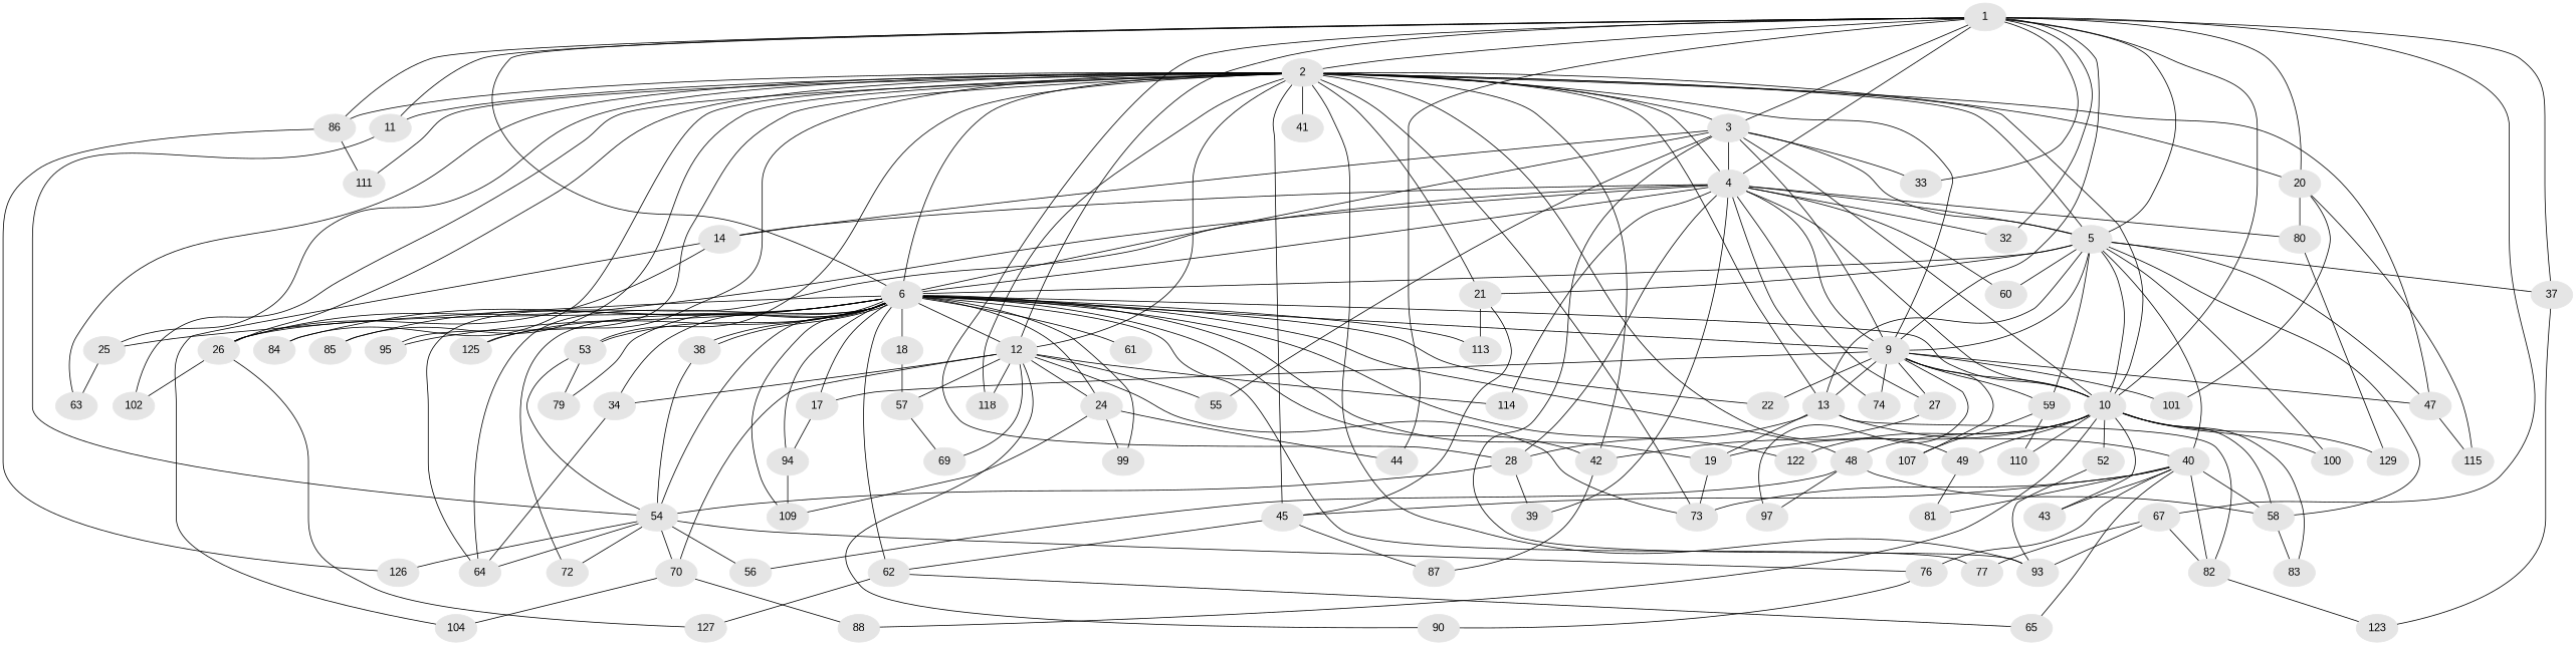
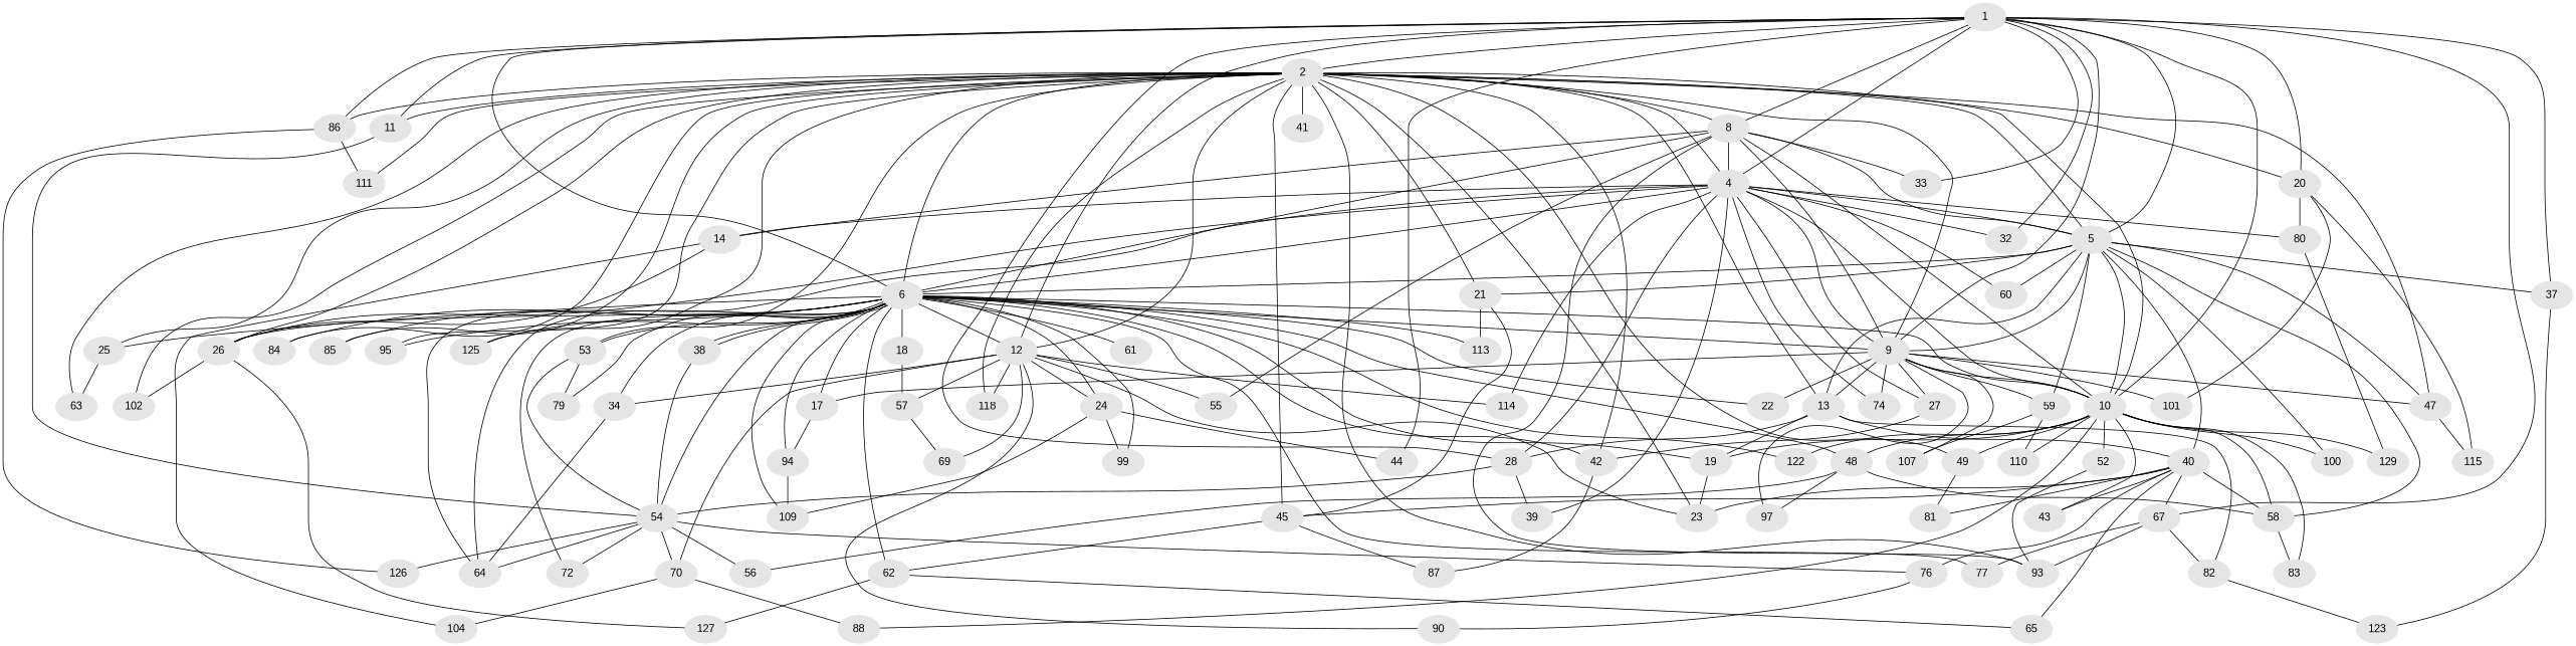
  graph {
    fontname="Liberation Sans"
    node [color=gray90 fontname="Liberation Sans" style=filled]
    edge [fontname="Liberation Sans"]
    1 [super="+16"]
    2 [super="+8"]
-   3
+   3 [label=8]
    4 [super="+128"]
    5 [super="+92"]
    6 [super="+7"]
    9 [super="+23"]
    10 [super="+36"]
    11 [super="+96"]
    12 [super="+15"]
    20
    28 [super="+29"]
    32
    33
    37
    44
    67
    86
    13 [super="+31"]
    21 [super="+35"]
    25
    26 [super="+30"]
    41
    42 [super="+106"]
    45 [super="+117"]
    47 [super="+103"]
    49 [super="+51"]
    53 [super="+89"]
    63
-   73 [super="+91"]
+   73 [super="+91" label=23]
    84 [super="+121"]
    85
    93 [super="+108"]
    95
    102
    111
    118
    125
    14 [super="+46"]
    55
    27
    39
    60
    64 [super="+105"]
    74
    80
    114
    40 [super="+112"]
    58
    59
    100
    17 [super="+66"]
    18
    19 [super="+75"]
    22
    24 [super="+50"]
    34
    38 [super="+120"]
    48 [super="+78"]
    54 [super="+68"]
    61
    62 [super="+98"]
    72
    77
    79
    94
    99
    109 [super="+116"]
    113 [super="+119"]
    122
    97
    101
    107
    43
    52 [super="+124"]
    83
    88
    110
    129
    57
    69
    70
    90
    115
    123
    82
    126
    127
    87
    81
    104
    65
    76
    56
    1 -- 2 [weight=2]
    1 -- 3
    1 -- 4
    1 -- 5 [weight=2]
    1 -- 6 [weight=2]
    1 -- 9
    1 -- 10
    1 -- 11
    1 -- 12
    1 -- 20
    1 -- 28
    1 -- 32
    1 -- 33
    1 -- 37
    1 -- 44
    1 -- 67
    1 -- 86
    2 -- 3 [weight=2]
    2 -- 4 [weight=2]
    2 -- 5 [weight=2]
    2 -- 6 [weight=4]
    2 -- 9 [weight=2]
    2 -- 10 [weight=3]
    2 -- 11 [weight=2]
    2 -- 12
    2 -- 20
    2 -- 86
    2 -- 13
    2 -- 21
    2 -- 25
    2 -- 26
    2 -- 41
    2 -- 42
    2 -- 45
    2 -- 47
    2 -- 49
    2 -- 53
    2 -- 63
    2 -- 73
    2 -- 84 [weight=2]
    2 -- 85
    2 -- 93
    2 -- 95
    2 -- 102
    2 -- 111
    2 -- 118
    2 -- 125
    3 -- 4
    3 -- 5
    3 -- 6 [weight=2]
    3 -- 9
    3 -- 10
    3 -- 33
    3 -- 93
    3 -- 14
    3 -- 55
    4 -- 5
    4 -- 6 [weight=2]
    4 -- 9
    4 -- 10
    4 -- 28
    4 -- 32
    4 -- 26
    4 -- 14
    4 -- 27
    4 -- 39
    4 -- 60
    4 -- 64
    4 -- 74
    4 -- 80
    4 -- 114
    5 -- 6 [weight=2]
    5 -- 9
    5 -- 10
    5 -- 37
    5 -- 13
    5 -- 21
    5 -- 47
    5 -- 60
    5 -- 40
    5 -- 58
    5 -- 59
    5 -- 100
    6 -- 9 [weight=2]
    6 -- 10 [weight=2]
    6 -- 12
    6 -- 25
    6 -- 26
    6 -- 42
    6 -- 53
    6 -- 84
    6 -- 85
    6 -- 95
    6 -- 125
    6 -- 64
    6 -- 17 [weight=2]
    6 -- 18
    6 -- 19
    6 -- 22
    6 -- 24
    6 -- 34
    6 -- 38
    6 -- 38
    6 -- 48
    6 -- 54
    6 -- 61
    6 -- 62 [weight=2]
    6 -- 72
    6 -- 77
    6 -- 79
    6 -- 94
    6 -- 99
    6 -- 109
    6 -- 113 [weight=2]
    6 -- 122
    9 -- 10 [weight=2]
    9 -- 13
    9 -- 47
    9 -- 27
    9 -- 74
    9 -- 59
    9 -- 17
    9 -- 22
    9 -- 97
    9 -- 101
    9 -- 107
    10 -- 49 [weight=2]
    10 -- 58
    10 -- 100
    10 -- 19
    10 -- 48
    10 -- 122
    10 -- 43
    10 -- 52 [weight=2]
    10 -- 83
    10 -- 88
    10 -- 110
    10 -- 129
    11 -- 54
    12 -- 73
    12 -- 118
    12 -- 55
    12 -- 114
    12 -- 24 [weight=2]
    12 -- 34
    12 -- 57
    12 -- 69
    12 -- 70
    12 -- 90
    20 -- 80
    20 -- 101
    20 -- 115
    28 -- 39
    28 -- 54
    37 -- 123
    67 -- 93
    67 -- 77
    67 -- 82
    86 -- 111
    86 -- 126
    13 -- 28
    13 -- 40
    13 -- 19
    13 -- 82
    21 -- 45
    21 -- 113
    25 -- 63
    26 -- 102
    26 -- 127
    42 -- 87
    45 -- 62
    45 -- 87
    47 -- 115
    49 -- 81
    53 -- 54
    53 -- 79
    14 -- 26
    14 -- 104
    27 -- 42
    80 -- 129
-   40 -- 82
+   40 -- 67
    40 -- 45
    40 -- 73
    40 -- 58
    40 -- 43
    40 -- 81
    40 -- 65
    40 -- 76
    58 -- 83
    59 -- 107
    59 -- 110
    17 -- 94
    18 -- 57
    19 -- 73
    24 -- 44
    24 -- 99
    24 -- 109
    34 -- 64
    38 -- 54
    48 -- 58
    48 -- 97
    48 -- 56
    54 -- 64
    54 -- 72
    54 -- 70
    54 -- 126
    54 -- 76
    54 -- 56
    62 -- 127
    62 -- 65
    94 -- 109
    52 -- 93
    57 -- 69
    70 -- 88
    70 -- 104
    82 -- 123
    76 -- 90
  }
